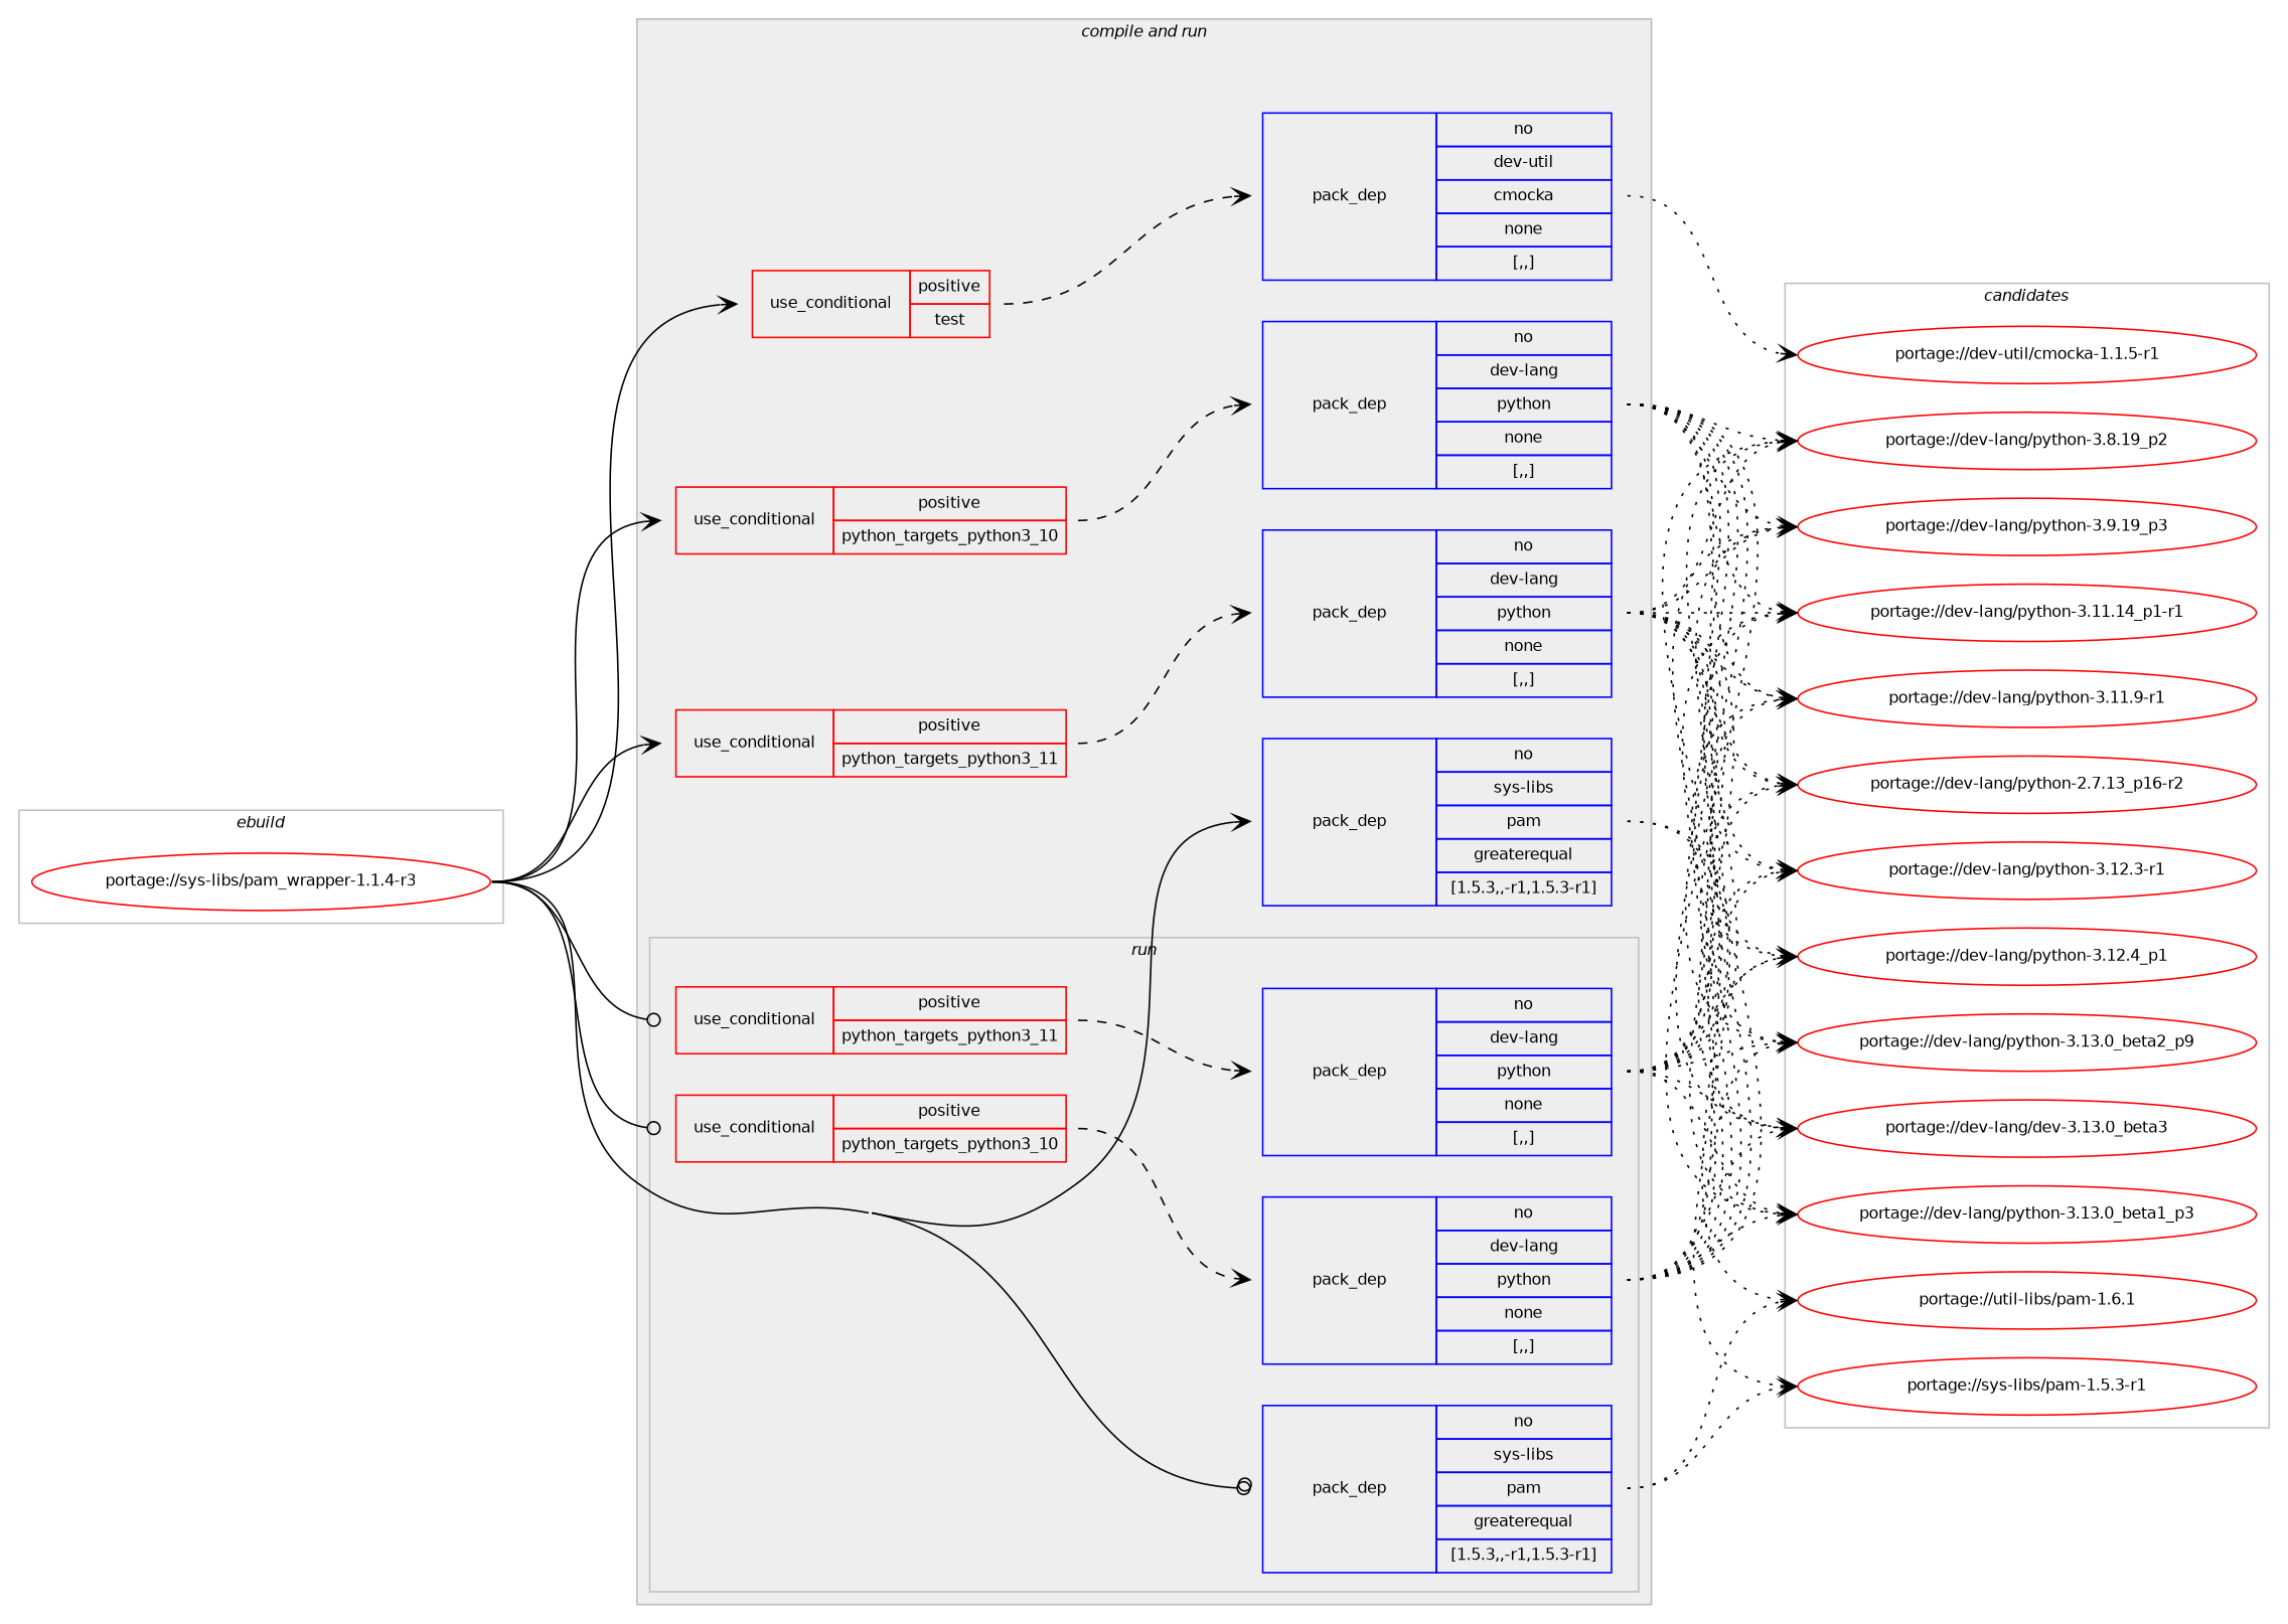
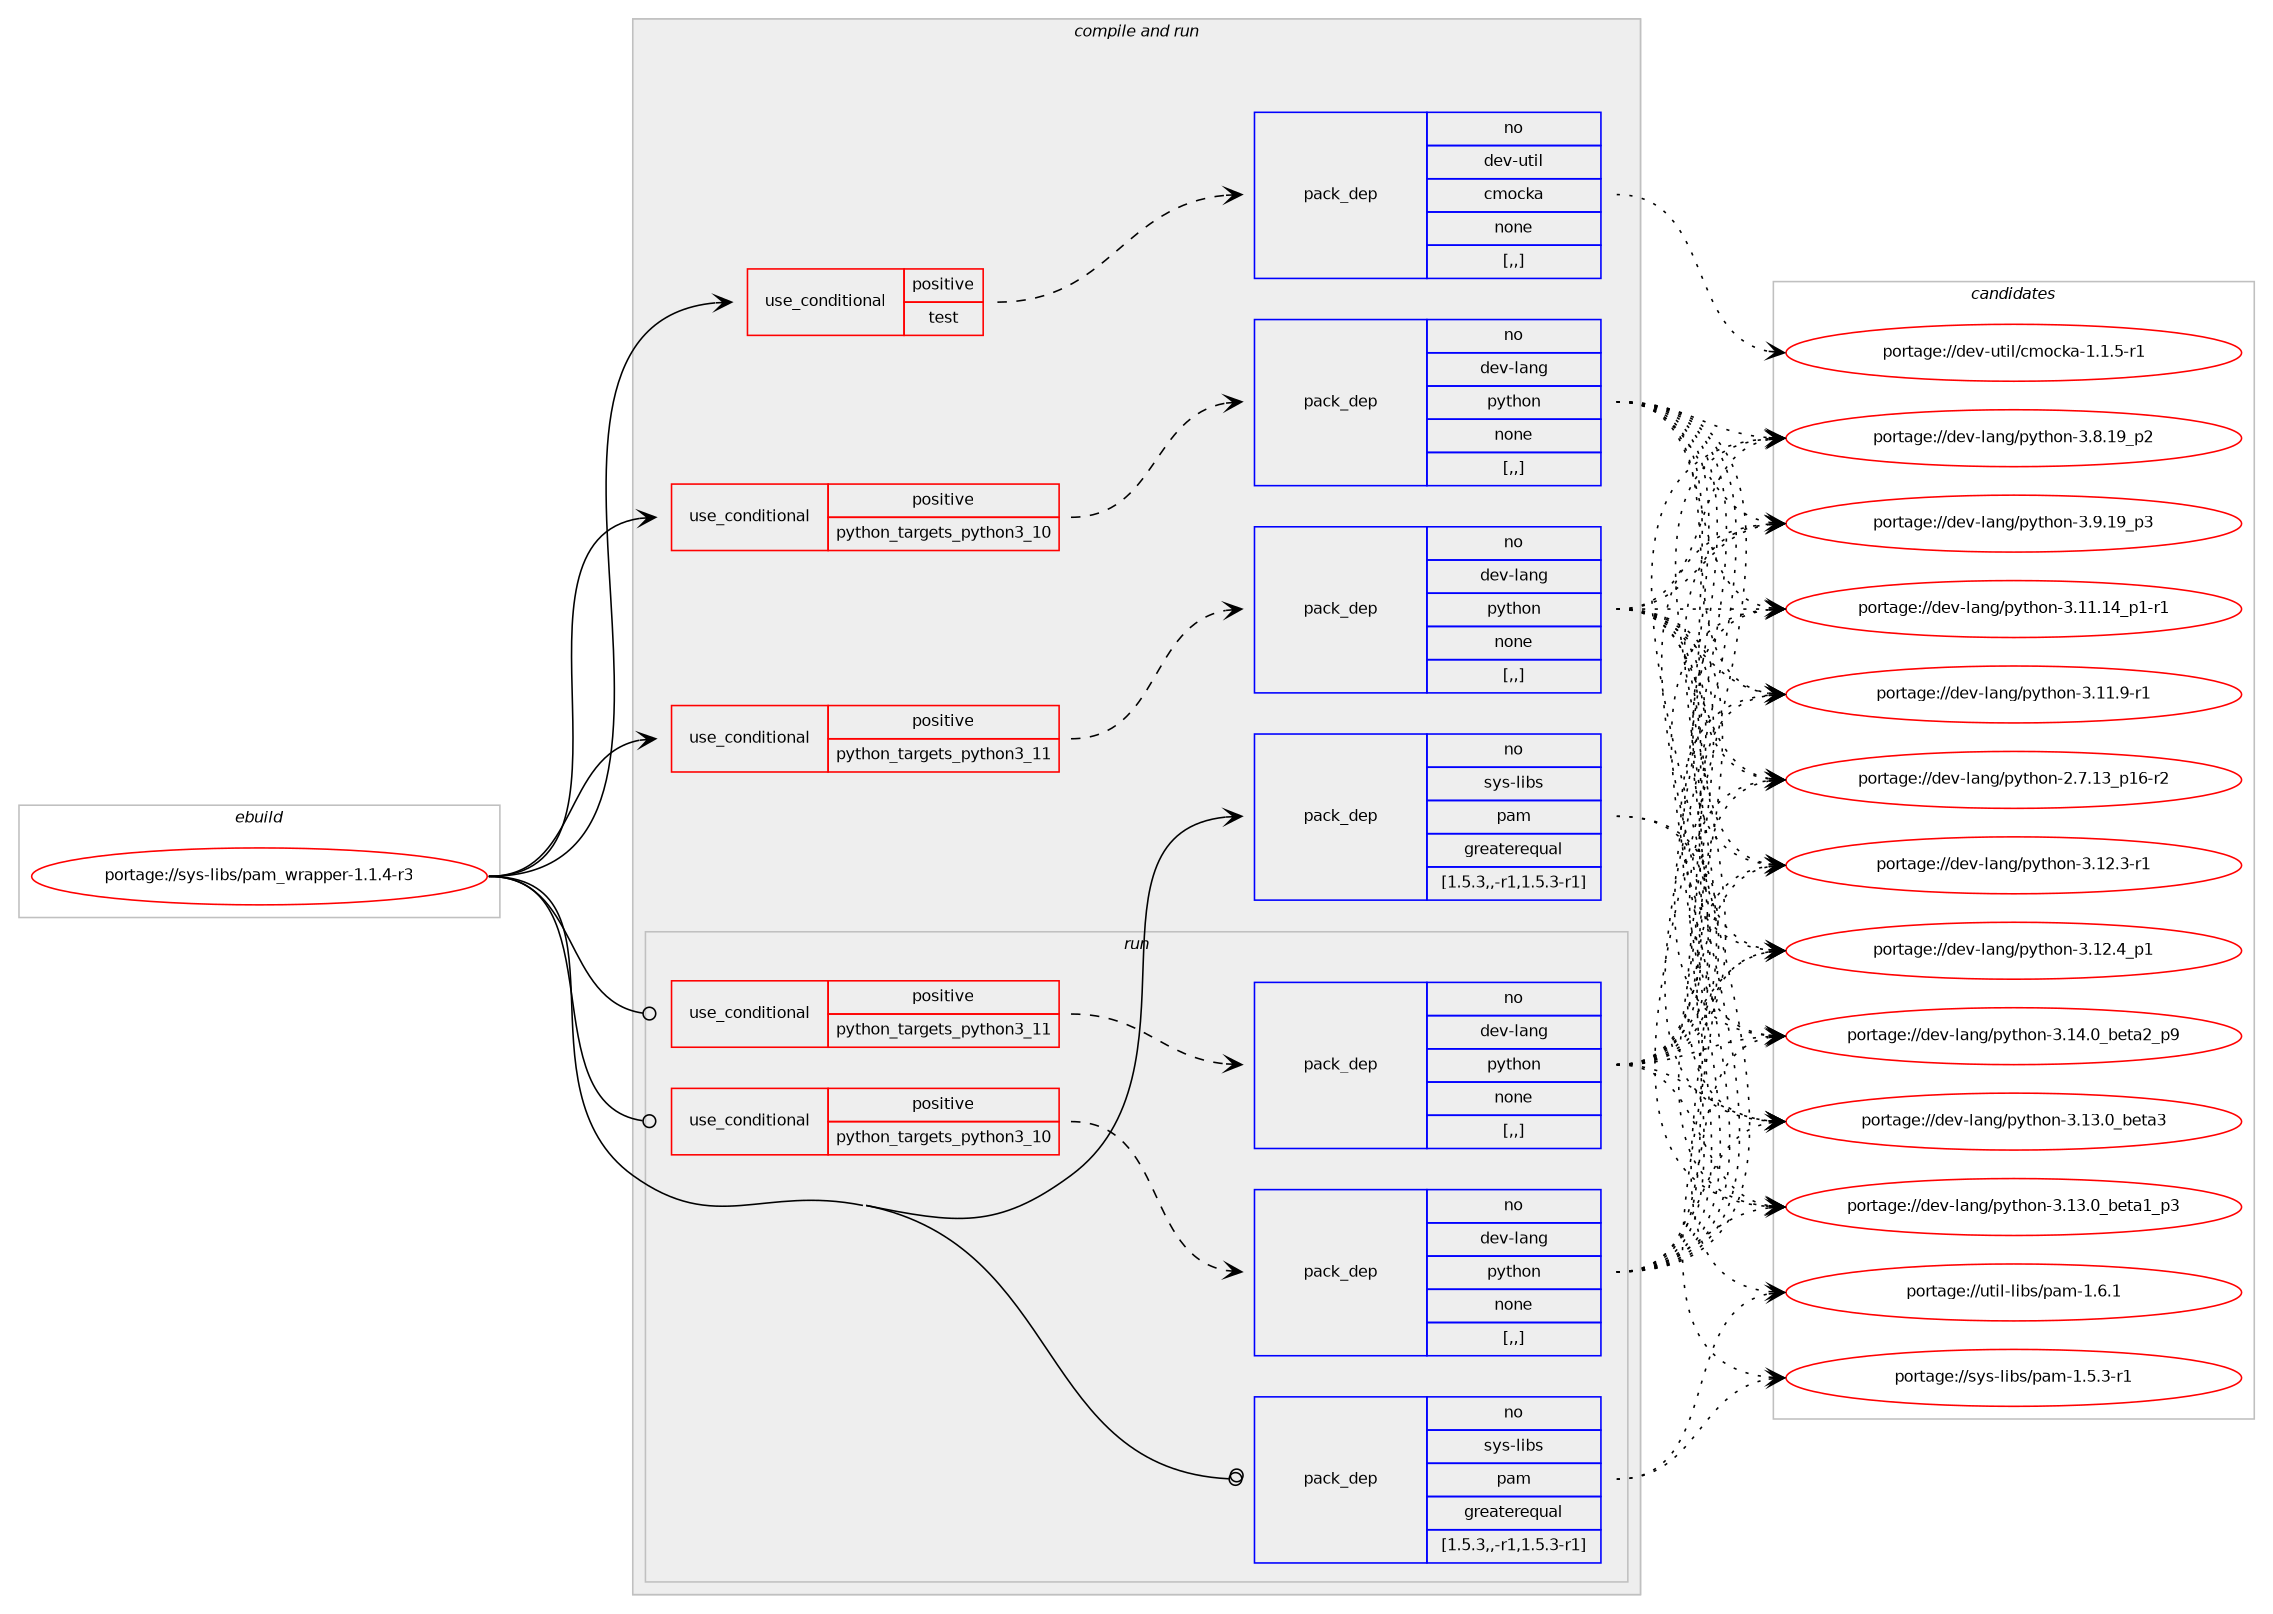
  digraph {
    compound=true
    concentrate=true
    fontname=Helvetica
    fontsize=10
    newrank=true
    rankdir=LR
    ranksep=1.5
    node [color=red fontname=Helvetica fontsize=10]
    edge [arrowhead=vee headport=w style=dotted tailport=e weight=100]
    n1 [label="portage://sys-libs/pam_wrapper-1.1.4-r3" width=4]
    n2 [color=blue label=<<TABLE BORDER="0" CELLBORDER="1" CELLSPACING="0" CELLPADDING="4" WIDTH="220"><TR><TD ROWSPAN="6" CELLPADDING="30">pack_dep</TD></TR><TR><TD WIDTH="110">no</TD></TR><TR><TD>dev-lang</TD></TR><TR><TD>python</TD></TR><TR><TD>none</TD></TR><TR><TD>[,,]</TD></TR></TABLE>> shape=none]
    n3 [label=<<TABLE BORDER="0" CELLBORDER="1" CELLSPACING="0" CELLPADDING="4"><TR><TD ROWSPAN="3" CELLPADDING="10">use_conditional</TD></TR><TR><TD>positive</TD></TR><TR><TD>python_targets_python3_10</TD></TR></TABLE>> shape=none]
    n4 [color=blue label=<<TABLE BORDER="0" CELLBORDER="1" CELLSPACING="0" CELLPADDING="4" WIDTH="220"><TR><TD ROWSPAN="6" CELLPADDING="30">pack_dep</TD></TR><TR><TD WIDTH="110">no</TD></TR><TR><TD>dev-lang</TD></TR><TR><TD>python</TD></TR><TR><TD>none</TD></TR><TR><TD>[,,]</TD></TR></TABLE>> shape=none]
    n5 [label=<<TABLE BORDER="0" CELLBORDER="1" CELLSPACING="0" CELLPADDING="4"><TR><TD ROWSPAN="3" CELLPADDING="10">use_conditional</TD></TR><TR><TD>positive</TD></TR><TR><TD>python_targets_python3_11</TD></TR></TABLE>> shape=none]
    n6 [color=blue label=<<TABLE BORDER="0" CELLBORDER="1" CELLSPACING="0" CELLPADDING="4" WIDTH="220"><TR><TD ROWSPAN="6" CELLPADDING="30">pack_dep</TD></TR><TR><TD WIDTH="110">no</TD></TR><TR><TD>dev-util</TD></TR><TR><TD>cmocka</TD></TR><TR><TD>none</TD></TR><TR><TD>[,,]</TD></TR></TABLE>> shape=none]
    n7 [label=<<TABLE BORDER="0" CELLBORDER="1" CELLSPACING="0" CELLPADDING="4"><TR><TD ROWSPAN="3" CELLPADDING="10">use_conditional</TD></TR><TR><TD>positive</TD></TR><TR><TD>test</TD></TR></TABLE>> shape=none]
    n8 [color=blue label=<<TABLE BORDER="0" CELLBORDER="1" CELLSPACING="0" CELLPADDING="4" WIDTH="220"><TR><TD ROWSPAN="6" CELLPADDING="30">pack_dep</TD></TR><TR><TD WIDTH="110">no</TD></TR><TR><TD>sys-libs</TD></TR><TR><TD>pam</TD></TR><TR><TD>greaterequal</TD></TR><TR><TD>[1.5.3,,-r1,1.5.3-r1]</TD></TR></TABLE>> shape=none]
    n9 [color=blue label=<<TABLE BORDER="0" CELLBORDER="1" CELLSPACING="0" CELLPADDING="4" WIDTH="220"><TR><TD ROWSPAN="6" CELLPADDING="30">pack_dep</TD></TR><TR><TD WIDTH="110">no</TD></TR><TR><TD>dev-lang</TD></TR><TR><TD>python</TD></TR><TR><TD>none</TD></TR><TR><TD>[,,]</TD></TR></TABLE>> shape=none]
    n10 [label=<<TABLE BORDER="0" CELLBORDER="1" CELLSPACING="0" CELLPADDING="4"><TR><TD ROWSPAN="3" CELLPADDING="10">use_conditional</TD></TR><TR><TD>positive</TD></TR><TR><TD>python_targets_python3_10</TD></TR></TABLE>> shape=none]
    n11 [color=blue label=<<TABLE BORDER="0" CELLBORDER="1" CELLSPACING="0" CELLPADDING="4" WIDTH="220"><TR><TD ROWSPAN="6" CELLPADDING="30">pack_dep</TD></TR><TR><TD WIDTH="110">no</TD></TR><TR><TD>dev-lang</TD></TR><TR><TD>python</TD></TR><TR><TD>none</TD></TR><TR><TD>[,,]</TD></TR></TABLE>> shape=none]
    n12 [label=<<TABLE BORDER="0" CELLBORDER="1" CELLSPACING="0" CELLPADDING="4"><TR><TD ROWSPAN="3" CELLPADDING="10">use_conditional</TD></TR><TR><TD>positive</TD></TR><TR><TD>python_targets_python3_11</TD></TR></TABLE>> shape=none]
    n13 [color=blue label=<<TABLE BORDER="0" CELLBORDER="1" CELLSPACING="0" CELLPADDING="4" WIDTH="220"><TR><TD ROWSPAN="6" CELLPADDING="30">pack_dep</TD></TR><TR><TD WIDTH="110">no</TD></TR><TR><TD>sys-libs</TD></TR><TR><TD>pam</TD></TR><TR><TD>greaterequal</TD></TR><TR><TD>[1.5.3,,-r1,1.5.3-r1]</TD></TR></TABLE>> shape=none]
    n14 [label="portage://dev-lang/python-2.7.13_p16-r2" width=4]
    n15 [label="portage://dev-lang/python-3.11.14_p1-r1" width=4]
    n16 [label="portage://dev-lang/python-3.11.9-r1" width=4]
    n17 [label="portage://dev-lang/python-3.12.3-r1" width=4]
    n18 [label="portage://dev-lang/python-3.12.4_p1" width=4]
    n19 [label="portage://dev-lang/python-3.13.0_beta1_p3" width=4]
-   n20 [label="portage://dev-lang/python-3.13.0_beta2_p9" width=4]
-   n21 [label="portage://dev-lang/dev-3.13.0_beta3" width=4]
+   n20 [label="portage://dev-lang/python-3.14.0_beta2_p9" width=4]
+   n21 [label="portage://dev-lang/python-3.13.0_beta3" width=4]
    n22 [label="portage://dev-lang/python-3.8.19_p2" width=4]
    n23 [label="portage://dev-lang/python-3.9.19_p3" width=4]
    n24 [label="portage://dev-util/cmocka-1.1.5-r1" width=4]
    n25 [label="portage://sys-libs/pam-1.5.3-r1" width=4]
    n26 [label="portage://util-libs/pam-1.6.1" width=4]
    subgraph cluster_1 {
      color=gray
      label=<<i>ebuild</i>>
      rank=same
      n1
    }
    subgraph cluster_2 {
      color=gray
      label=<<i>dependencies</i>>
      subgraph cluster_3 {
        color=gray
        fillcolor="#eeeeee"
        label=<<i>compile</i>>
        style=filled
        subgraph sub_4 {
          color=gray
          fillcolor="#eeeeee"
          label=<<i>compile</i>>
          style=filled
          n3
          subgraph sub_5 {
            color=gray
            fillcolor="#eeeeee"
            label=<<i>compile</i>>
            style=filled
            n2
          }
        }
        subgraph sub_6 {
          color=gray
          fillcolor="#eeeeee"
          label=<<i>compile</i>>
          style=filled
          n5
          subgraph sub_7 {
            color=gray
            fillcolor="#eeeeee"
            label=<<i>compile</i>>
            style=filled
            n4
          }
        }
        subgraph sub_8 {
          color=gray
          fillcolor="#eeeeee"
          label=<<i>compile</i>>
          style=filled
          n7
          subgraph sub_9 {
            color=gray
            fillcolor="#eeeeee"
            label=<<i>compile</i>>
            style=filled
            n6
          }
        }
        subgraph sub_10 {
          color=gray
          fillcolor="#eeeeee"
          label=<<i>compile</i>>
          style=filled
          n8
        }
      }
      subgraph cluster_11 {
        color=gray
        fillcolor="#eeeeee"
        label=<<i>compile and run</i>>
        style=filled
      }
      subgraph cluster_12 {
        color=gray
        fillcolor="#eeeeee"
        label=<<i>run</i>>
        style=filled
        subgraph sub_13 {
          color=gray
          fillcolor="#eeeeee"
          label=<<i>run</i>>
          style=filled
          n10
          subgraph sub_14 {
            color=gray
            fillcolor="#eeeeee"
            label=<<i>run</i>>
            style=filled
            n9
          }
        }
        subgraph sub_15 {
          color=gray
          fillcolor="#eeeeee"
          label=<<i>run</i>>
          style=filled
          n12
          subgraph sub_16 {
            color=gray
            fillcolor="#eeeeee"
            label=<<i>run</i>>
            style=filled
            n11
          }
        }
        subgraph sub_17 {
          color=gray
          fillcolor="#eeeeee"
          label=<<i>run</i>>
          style=filled
          n13
        }
      }
    }
    subgraph cluster_18 {
      color=gray
      label=<<i>candidates</i>>
      rank=same
      subgraph sub_19 {
        color=black
        label=<<i>candidates</i>>
        nodesep=1
        rank=same
        n14
        n15
        n16
        n17
        n18
        n19
        n20
        n21
        n22
        n23
      }
      subgraph sub_20 {
        color=black
        label=<<i>candidates</i>>
        nodesep=1
        rank=same
        n14
        n15
        n16
        n17
        n18
        n19
        n20
        n21
        n22
        n23
      }
      subgraph sub_21 {
        color=black
        label=<<i>candidates</i>>
        nodesep=1
        rank=same
        n24
      }
      subgraph sub_22 {
        color=black
        label=<<i>candidates</i>>
        nodesep=1
        rank=same
        n25
        n26
      }
      subgraph sub_23 {
        color=black
        label=<<i>candidates</i>>
        nodesep=1
        rank=same
        n14
        n15
        n16
        n17
        n18
        n19
        n20
        n21
        n22
        n23
      }
      subgraph sub_24 {
        color=black
        label=<<i>candidates</i>>
        nodesep=1
        rank=same
        n14
        n15
        n16
        n17
        n18
        n19
        n20
        n21
        n22
        n23
      }
      subgraph sub_25 {
        color=black
        label=<<i>candidates</i>>
        nodesep=1
        rank=same
        n25
        n26
      }
    }
    n1 -> n3 [style=solid weight=20]
    n1 -> n5 [style=solid weight=20]
    n1 -> n7 [style=solid weight=20]
    n1 -> n8 [style=solid weight=20]
    n1 -> n10 [arrowhead=odot style=solid weight=20]
    n1 -> n12 [arrowhead=odot style=solid weight=20]
    n1 -> n13 [arrowhead=odot style=solid weight=20]
    n2 -> n14
    n2 -> n15
    n2 -> n16
    n2 -> n17
    n2 -> n18
    n2 -> n19
    n2 -> n20
    n2 -> n21
    n2 -> n22
    n2 -> n23
    n3 -> n2 [style=dashed weight=20]
    n4 -> n14
    n4 -> n15
    n4 -> n16
    n4 -> n17
    n4 -> n18
    n4 -> n19
    n4 -> n20
    n4 -> n21
    n4 -> n22
    n4 -> n23
    n5 -> n4 [style=dashed weight=20]
    n6 -> n24
    n7 -> n6 [style=dashed weight=20]
    n8 -> n25
    n8 -> n26
    n9 -> n14
    n9 -> n15
    n9 -> n16
    n9 -> n17
    n9 -> n18
    n9 -> n19
    n9 -> n20
    n9 -> n21
    n9 -> n22
    n9 -> n23
    n10 -> n9 [style=dashed weight=20]
    n11 -> n14
    n11 -> n15
    n11 -> n16
    n11 -> n17
    n11 -> n18
    n11 -> n19
    n11 -> n20
    n11 -> n21
    n11 -> n22
    n11 -> n23
    n12 -> n11 [style=dashed weight=20]
    n13 -> n25
    n13 -> n26
  }
